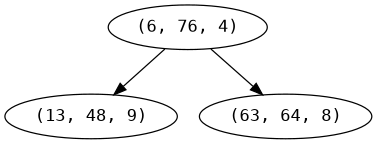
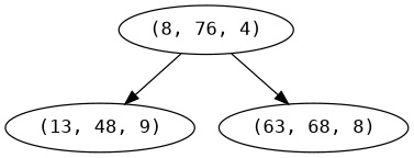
  digraph {
    fontname="DejaVu Sans Mono"
    node [fontname="DejaVu Sans Mono"]
    edge [fontname="DejaVu Sans Mono"]
    n1 [label="(13, 48, 9)"]
-   "(6, 76, 4)"
-   "(63, 68, 8)" [label="(63, 64, 8)"]
+   "(6, 76, 4)" [label="(8, 76, 4)"]
+   "(63, 68, 8)"
    "(6, 76, 4)" -> n1
    "(6, 76, 4)" -> "(63, 68, 8)"
  }
